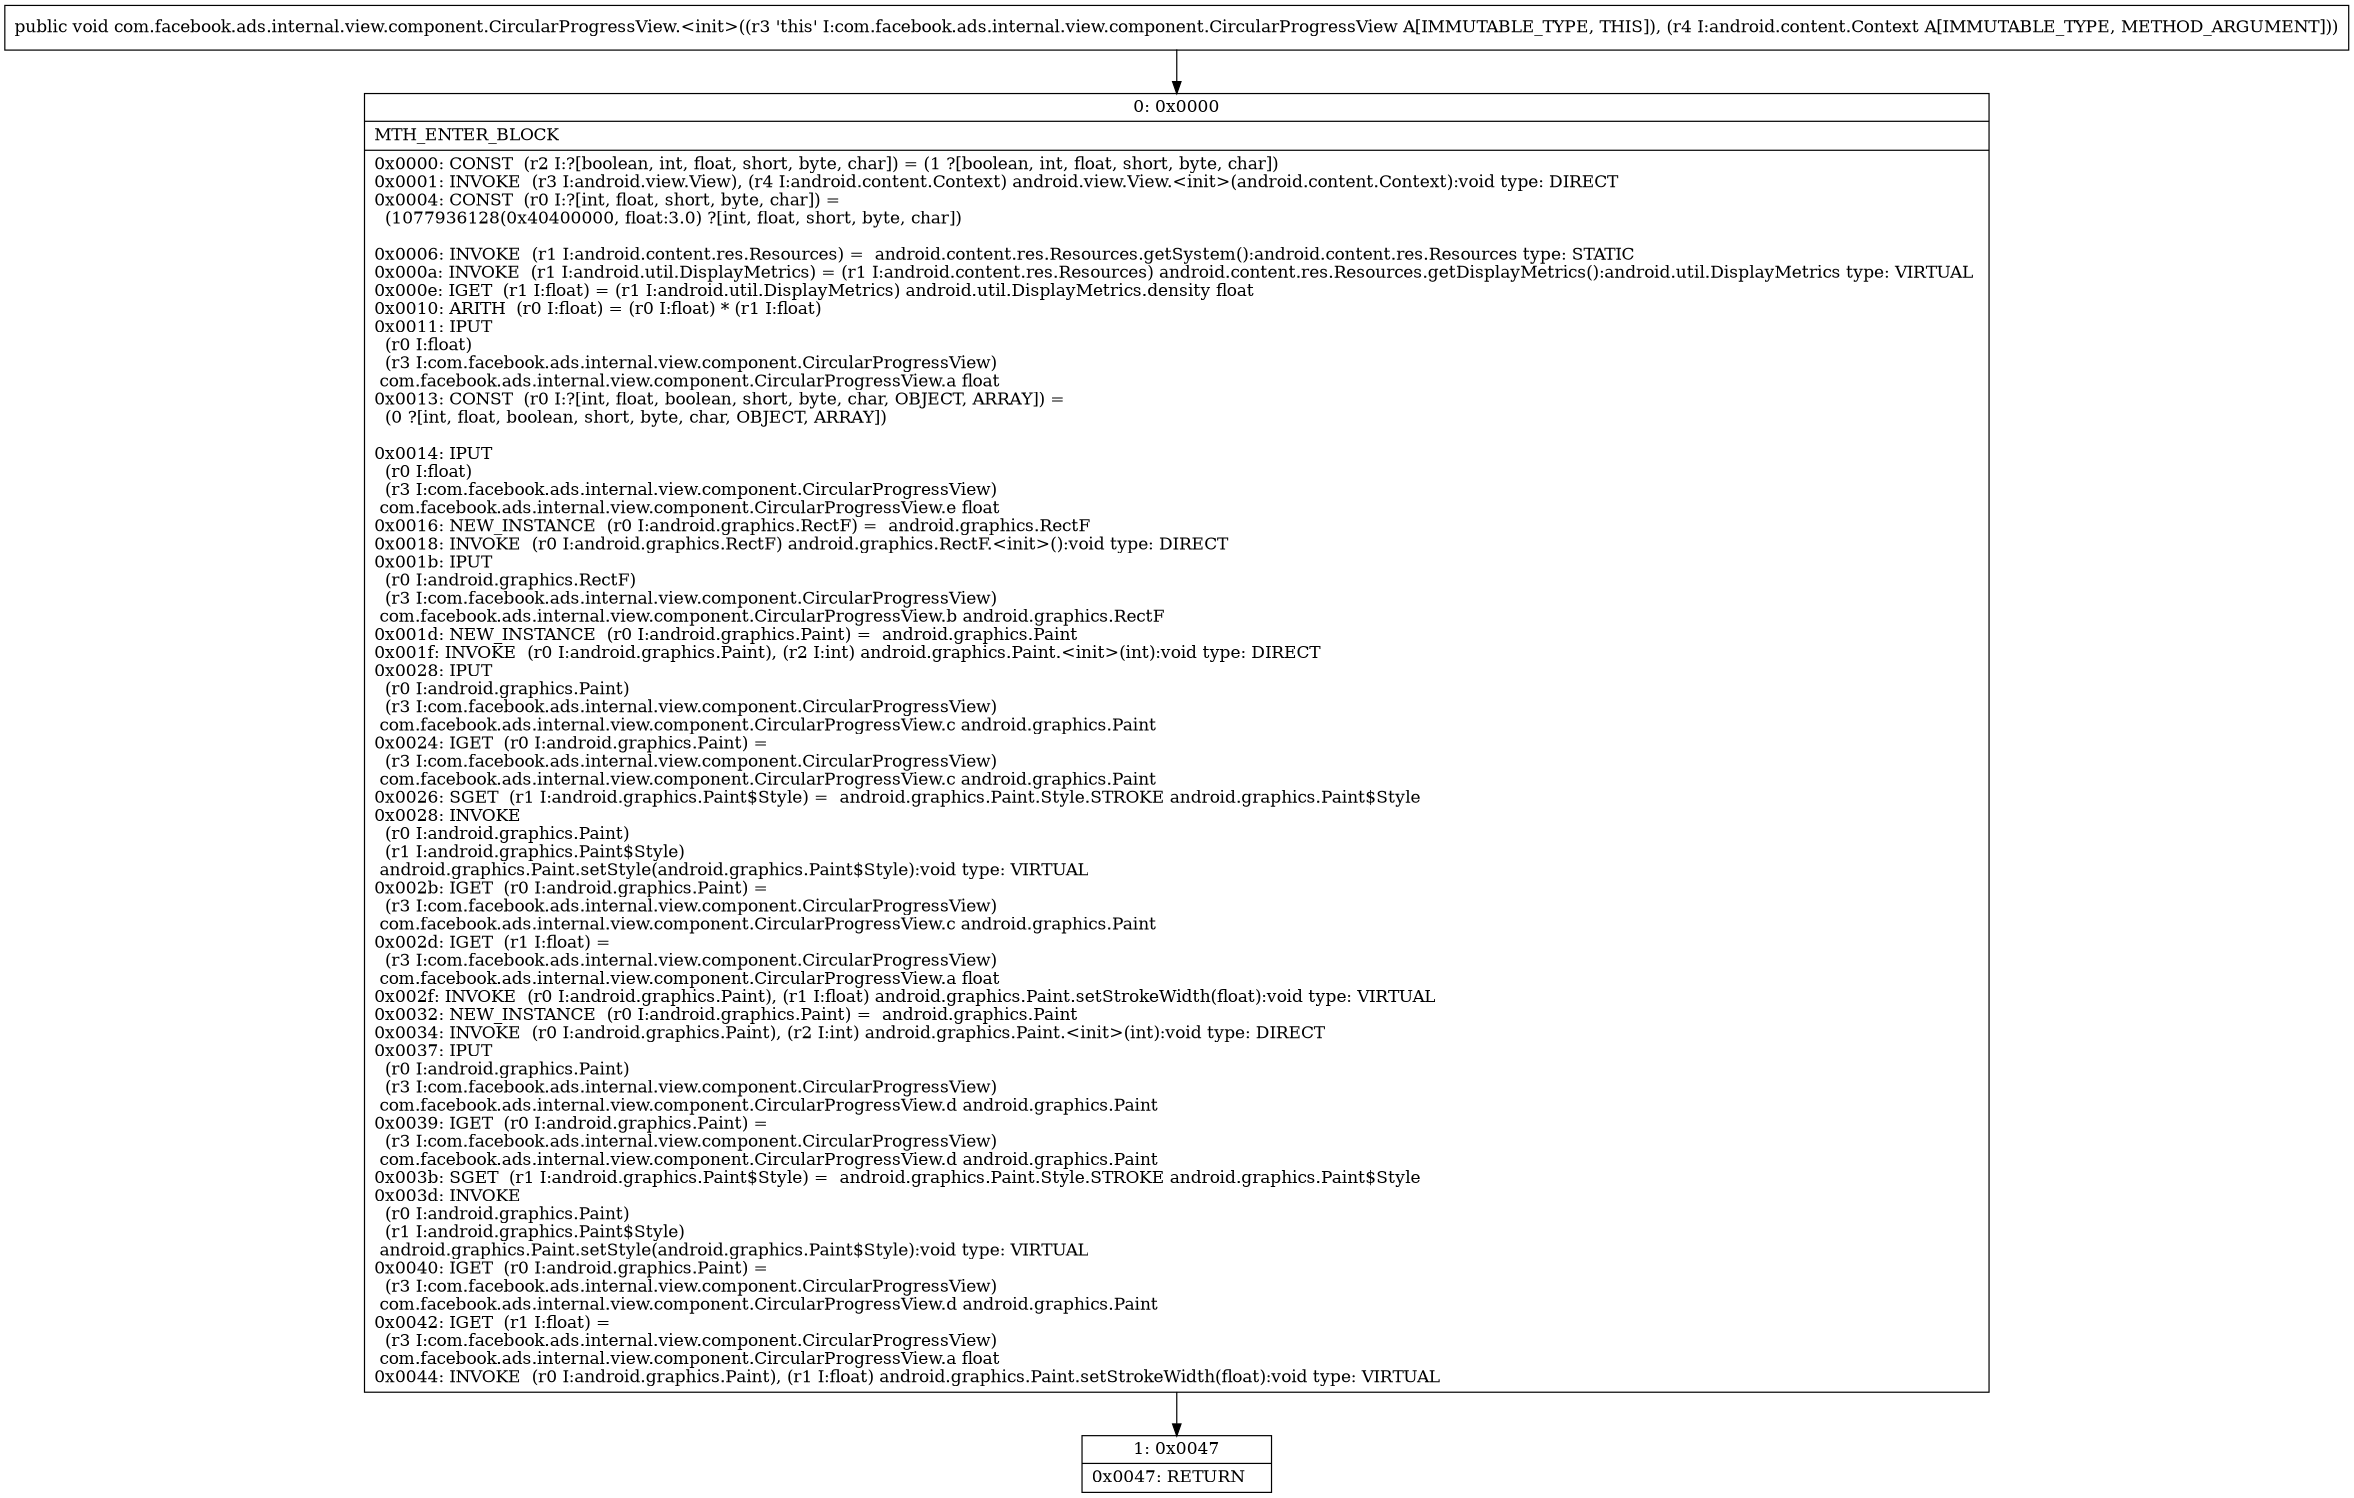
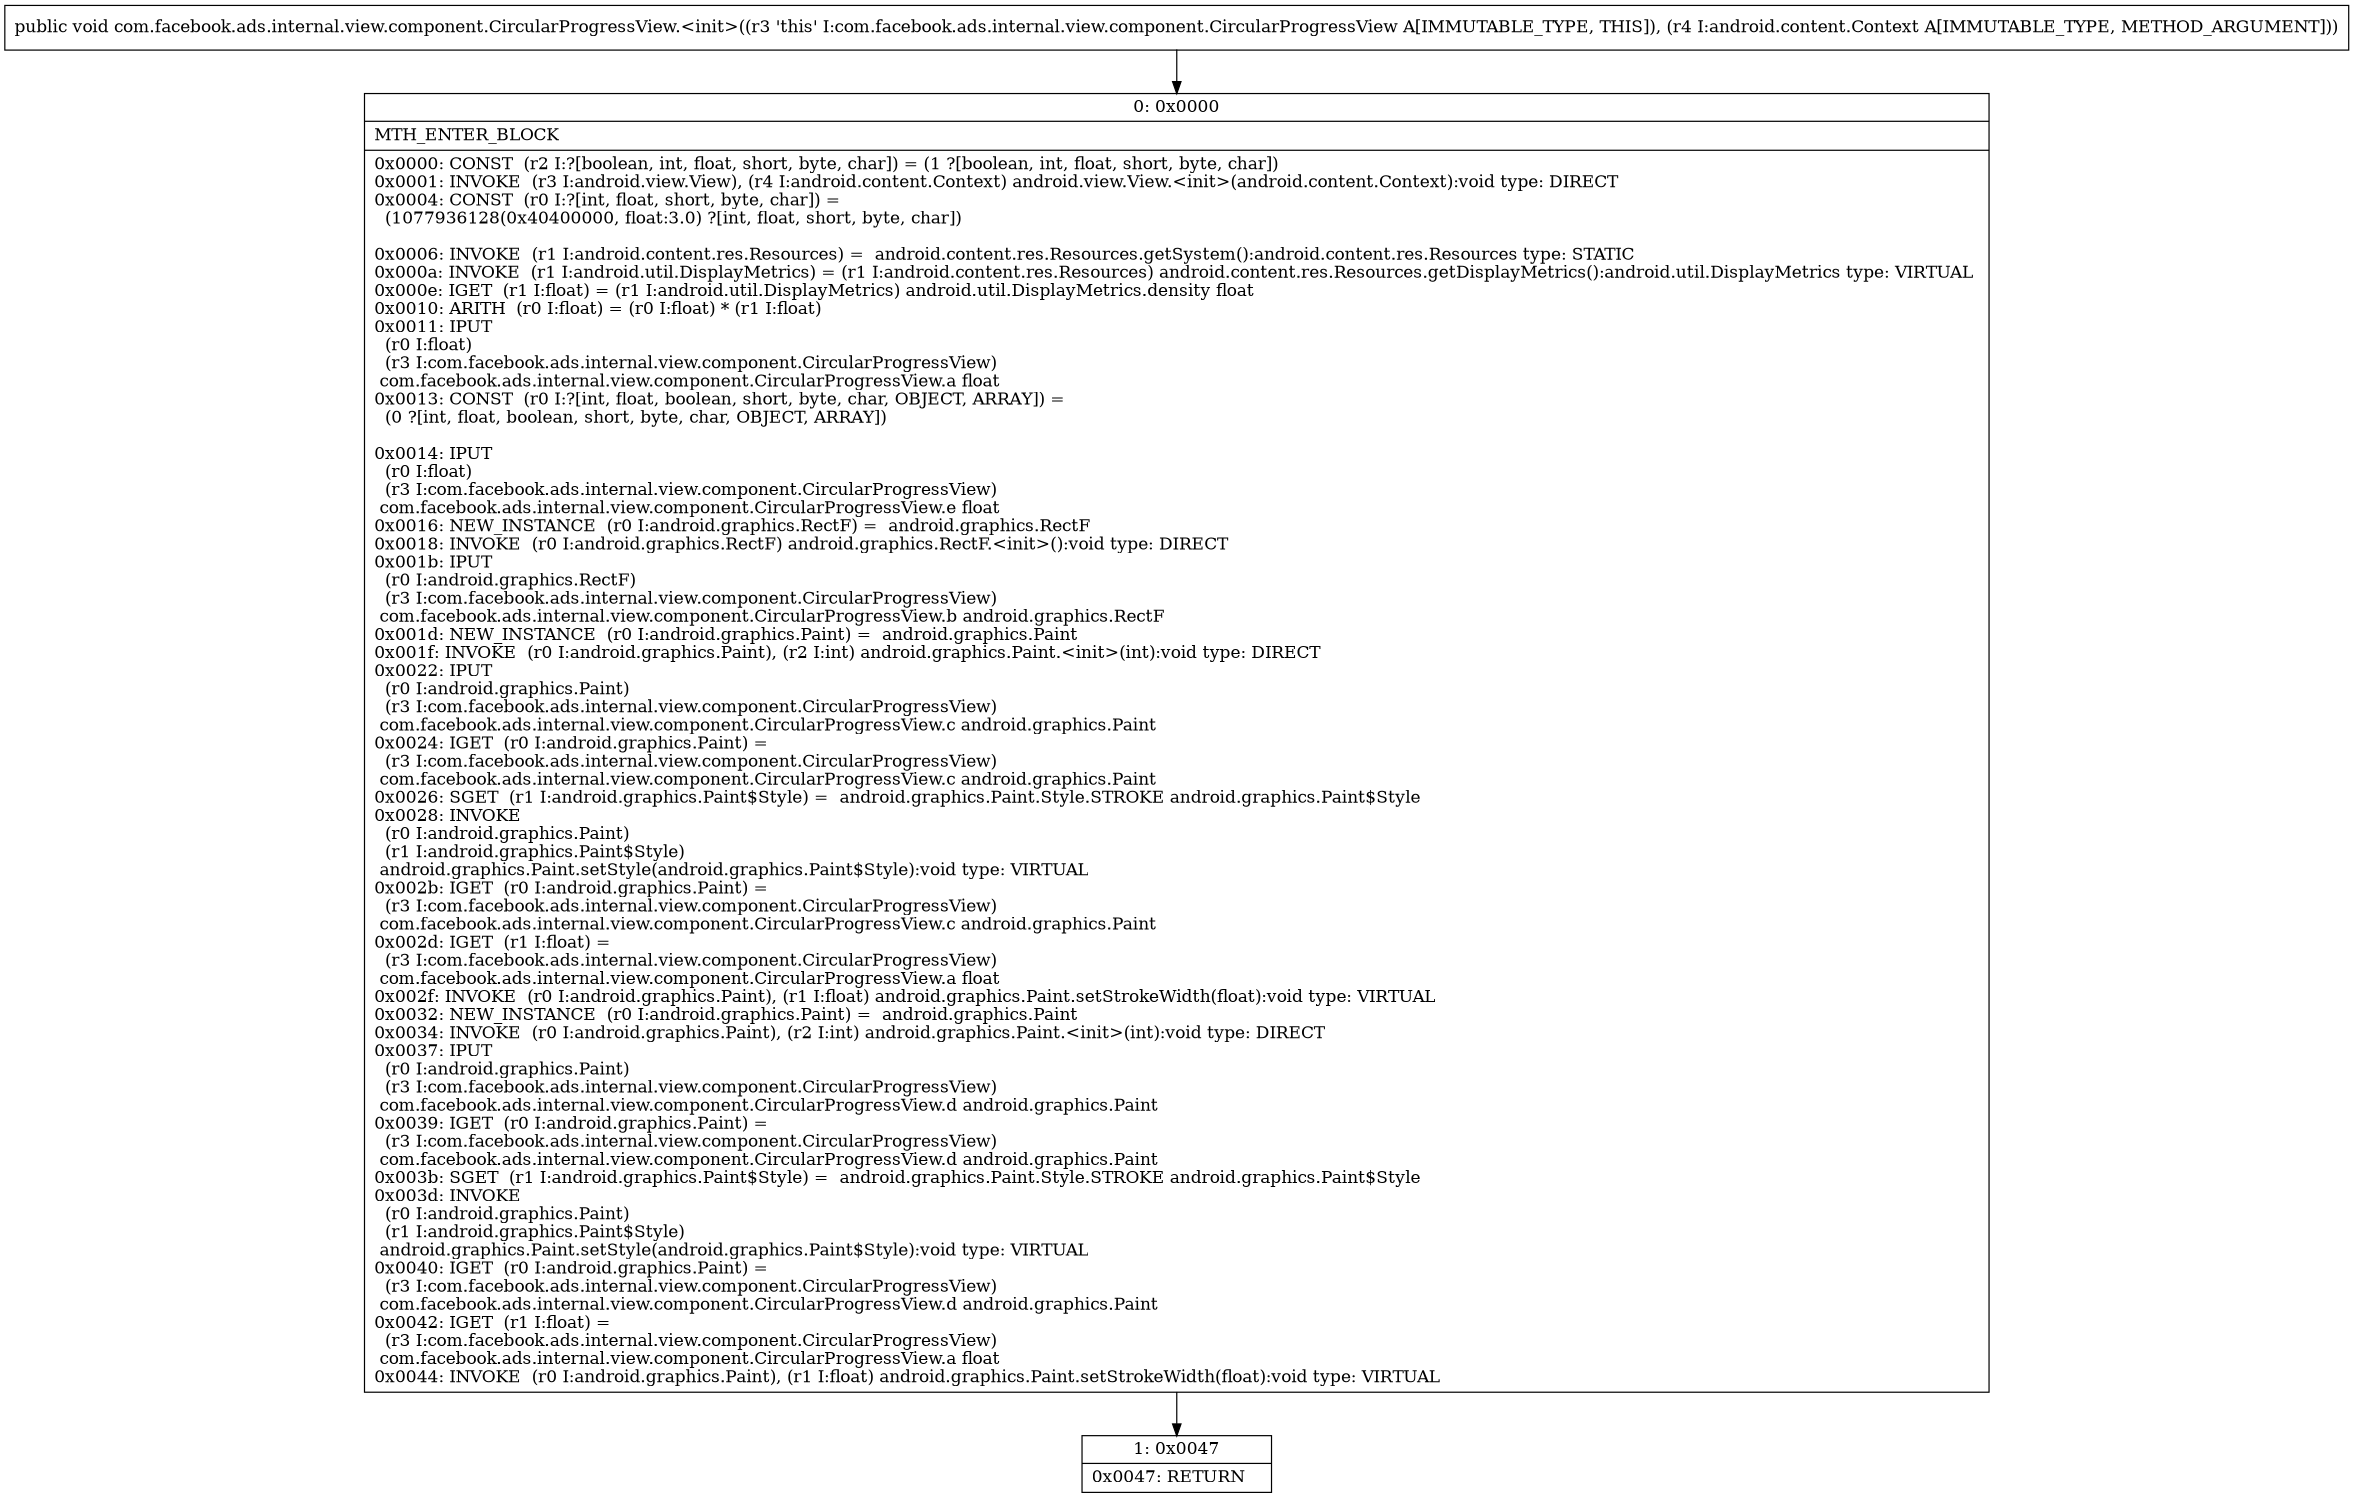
  digraph {
    node [shape=record]
-   n1 [label="{0\:\ 0x0000|MTH_ENTER_BLOCK\l|0x0000: CONST  (r2 I:?[boolean, int, float, short, byte, char]) = (1 ?[boolean, int, float, short, byte, char]) \l0x0001: INVOKE  (r3 I:android.view.View), (r4 I:android.content.Context) android.view.View.\<init\>(android.content.Context):void type: DIRECT \l0x0004: CONST  (r0 I:?[int, float, short, byte, char]) = \l  (1077936128(0x40400000, float:3.0) ?[int, float, short, byte, char])\l \l0x0006: INVOKE  (r1 I:android.content.res.Resources) =  android.content.res.Resources.getSystem():android.content.res.Resources type: STATIC \l0x000a: INVOKE  (r1 I:android.util.DisplayMetrics) = (r1 I:android.content.res.Resources) android.content.res.Resources.getDisplayMetrics():android.util.DisplayMetrics type: VIRTUAL \l0x000e: IGET  (r1 I:float) = (r1 I:android.util.DisplayMetrics) android.util.DisplayMetrics.density float \l0x0010: ARITH  (r0 I:float) = (r0 I:float) * (r1 I:float) \l0x0011: IPUT  \l  (r0 I:float)\l  (r3 I:com.facebook.ads.internal.view.component.CircularProgressView)\l com.facebook.ads.internal.view.component.CircularProgressView.a float \l0x0013: CONST  (r0 I:?[int, float, boolean, short, byte, char, OBJECT, ARRAY]) = \l  (0 ?[int, float, boolean, short, byte, char, OBJECT, ARRAY])\l \l0x0014: IPUT  \l  (r0 I:float)\l  (r3 I:com.facebook.ads.internal.view.component.CircularProgressView)\l com.facebook.ads.internal.view.component.CircularProgressView.e float \l0x0016: NEW_INSTANCE  (r0 I:android.graphics.RectF) =  android.graphics.RectF \l0x0018: INVOKE  (r0 I:android.graphics.RectF) android.graphics.RectF.\<init\>():void type: DIRECT \l0x001b: IPUT  \l  (r0 I:android.graphics.RectF)\l  (r3 I:com.facebook.ads.internal.view.component.CircularProgressView)\l com.facebook.ads.internal.view.component.CircularProgressView.b android.graphics.RectF \l0x001d: NEW_INSTANCE  (r0 I:android.graphics.Paint) =  android.graphics.Paint \l0x001f: INVOKE  (r0 I:android.graphics.Paint), (r2 I:int) android.graphics.Paint.\<init\>(int):void type: DIRECT \l0x0028: IPUT  \l  (r0 I:android.graphics.Paint)\l  (r3 I:com.facebook.ads.internal.view.component.CircularProgressView)\l com.facebook.ads.internal.view.component.CircularProgressView.c android.graphics.Paint \l0x0024: IGET  (r0 I:android.graphics.Paint) = \l  (r3 I:com.facebook.ads.internal.view.component.CircularProgressView)\l com.facebook.ads.internal.view.component.CircularProgressView.c android.graphics.Paint \l0x0026: SGET  (r1 I:android.graphics.Paint$Style) =  android.graphics.Paint.Style.STROKE android.graphics.Paint$Style \l0x0028: INVOKE  \l  (r0 I:android.graphics.Paint)\l  (r1 I:android.graphics.Paint$Style)\l android.graphics.Paint.setStyle(android.graphics.Paint$Style):void type: VIRTUAL \l0x002b: IGET  (r0 I:android.graphics.Paint) = \l  (r3 I:com.facebook.ads.internal.view.component.CircularProgressView)\l com.facebook.ads.internal.view.component.CircularProgressView.c android.graphics.Paint \l0x002d: IGET  (r1 I:float) = \l  (r3 I:com.facebook.ads.internal.view.component.CircularProgressView)\l com.facebook.ads.internal.view.component.CircularProgressView.a float \l0x002f: INVOKE  (r0 I:android.graphics.Paint), (r1 I:float) android.graphics.Paint.setStrokeWidth(float):void type: VIRTUAL \l0x0032: NEW_INSTANCE  (r0 I:android.graphics.Paint) =  android.graphics.Paint \l0x0034: INVOKE  (r0 I:android.graphics.Paint), (r2 I:int) android.graphics.Paint.\<init\>(int):void type: DIRECT \l0x0037: IPUT  \l  (r0 I:android.graphics.Paint)\l  (r3 I:com.facebook.ads.internal.view.component.CircularProgressView)\l com.facebook.ads.internal.view.component.CircularProgressView.d android.graphics.Paint \l0x0039: IGET  (r0 I:android.graphics.Paint) = \l  (r3 I:com.facebook.ads.internal.view.component.CircularProgressView)\l com.facebook.ads.internal.view.component.CircularProgressView.d android.graphics.Paint \l0x003b: SGET  (r1 I:android.graphics.Paint$Style) =  android.graphics.Paint.Style.STROKE android.graphics.Paint$Style \l0x003d: INVOKE  \l  (r0 I:android.graphics.Paint)\l  (r1 I:android.graphics.Paint$Style)\l android.graphics.Paint.setStyle(android.graphics.Paint$Style):void type: VIRTUAL \l0x0040: IGET  (r0 I:android.graphics.Paint) = \l  (r3 I:com.facebook.ads.internal.view.component.CircularProgressView)\l com.facebook.ads.internal.view.component.CircularProgressView.d android.graphics.Paint \l0x0042: IGET  (r1 I:float) = \l  (r3 I:com.facebook.ads.internal.view.component.CircularProgressView)\l com.facebook.ads.internal.view.component.CircularProgressView.a float \l0x0044: INVOKE  (r0 I:android.graphics.Paint), (r1 I:float) android.graphics.Paint.setStrokeWidth(float):void type: VIRTUAL \l}"]
+   n1 [label="{0\:\ 0x0000|MTH_ENTER_BLOCK\l|0x0000: CONST  (r2 I:?[boolean, int, float, short, byte, char]) = (1 ?[boolean, int, float, short, byte, char]) \l0x0001: INVOKE  (r3 I:android.view.View), (r4 I:android.content.Context) android.view.View.\<init\>(android.content.Context):void type: DIRECT \l0x0004: CONST  (r0 I:?[int, float, short, byte, char]) = \l  (1077936128(0x40400000, float:3.0) ?[int, float, short, byte, char])\l \l0x0006: INVOKE  (r1 I:android.content.res.Resources) =  android.content.res.Resources.getSystem():android.content.res.Resources type: STATIC \l0x000a: INVOKE  (r1 I:android.util.DisplayMetrics) = (r1 I:android.content.res.Resources) android.content.res.Resources.getDisplayMetrics():android.util.DisplayMetrics type: VIRTUAL \l0x000e: IGET  (r1 I:float) = (r1 I:android.util.DisplayMetrics) android.util.DisplayMetrics.density float \l0x0010: ARITH  (r0 I:float) = (r0 I:float) * (r1 I:float) \l0x0011: IPUT  \l  (r0 I:float)\l  (r3 I:com.facebook.ads.internal.view.component.CircularProgressView)\l com.facebook.ads.internal.view.component.CircularProgressView.a float \l0x0013: CONST  (r0 I:?[int, float, boolean, short, byte, char, OBJECT, ARRAY]) = \l  (0 ?[int, float, boolean, short, byte, char, OBJECT, ARRAY])\l \l0x0014: IPUT  \l  (r0 I:float)\l  (r3 I:com.facebook.ads.internal.view.component.CircularProgressView)\l com.facebook.ads.internal.view.component.CircularProgressView.e float \l0x0016: NEW_INSTANCE  (r0 I:android.graphics.RectF) =  android.graphics.RectF \l0x0018: INVOKE  (r0 I:android.graphics.RectF) android.graphics.RectF.\<init\>():void type: DIRECT \l0x001b: IPUT  \l  (r0 I:android.graphics.RectF)\l  (r3 I:com.facebook.ads.internal.view.component.CircularProgressView)\l com.facebook.ads.internal.view.component.CircularProgressView.b android.graphics.RectF \l0x001d: NEW_INSTANCE  (r0 I:android.graphics.Paint) =  android.graphics.Paint \l0x001f: INVOKE  (r0 I:android.graphics.Paint), (r2 I:int) android.graphics.Paint.\<init\>(int):void type: DIRECT \l0x0022: IPUT  \l  (r0 I:android.graphics.Paint)\l  (r3 I:com.facebook.ads.internal.view.component.CircularProgressView)\l com.facebook.ads.internal.view.component.CircularProgressView.c android.graphics.Paint \l0x0024: IGET  (r0 I:android.graphics.Paint) = \l  (r3 I:com.facebook.ads.internal.view.component.CircularProgressView)\l com.facebook.ads.internal.view.component.CircularProgressView.c android.graphics.Paint \l0x0026: SGET  (r1 I:android.graphics.Paint$Style) =  android.graphics.Paint.Style.STROKE android.graphics.Paint$Style \l0x0028: INVOKE  \l  (r0 I:android.graphics.Paint)\l  (r1 I:android.graphics.Paint$Style)\l android.graphics.Paint.setStyle(android.graphics.Paint$Style):void type: VIRTUAL \l0x002b: IGET  (r0 I:android.graphics.Paint) = \l  (r3 I:com.facebook.ads.internal.view.component.CircularProgressView)\l com.facebook.ads.internal.view.component.CircularProgressView.c android.graphics.Paint \l0x002d: IGET  (r1 I:float) = \l  (r3 I:com.facebook.ads.internal.view.component.CircularProgressView)\l com.facebook.ads.internal.view.component.CircularProgressView.a float \l0x002f: INVOKE  (r0 I:android.graphics.Paint), (r1 I:float) android.graphics.Paint.setStrokeWidth(float):void type: VIRTUAL \l0x0032: NEW_INSTANCE  (r0 I:android.graphics.Paint) =  android.graphics.Paint \l0x0034: INVOKE  (r0 I:android.graphics.Paint), (r2 I:int) android.graphics.Paint.\<init\>(int):void type: DIRECT \l0x0037: IPUT  \l  (r0 I:android.graphics.Paint)\l  (r3 I:com.facebook.ads.internal.view.component.CircularProgressView)\l com.facebook.ads.internal.view.component.CircularProgressView.d android.graphics.Paint \l0x0039: IGET  (r0 I:android.graphics.Paint) = \l  (r3 I:com.facebook.ads.internal.view.component.CircularProgressView)\l com.facebook.ads.internal.view.component.CircularProgressView.d android.graphics.Paint \l0x003b: SGET  (r1 I:android.graphics.Paint$Style) =  android.graphics.Paint.Style.STROKE android.graphics.Paint$Style \l0x003d: INVOKE  \l  (r0 I:android.graphics.Paint)\l  (r1 I:android.graphics.Paint$Style)\l android.graphics.Paint.setStyle(android.graphics.Paint$Style):void type: VIRTUAL \l0x0040: IGET  (r0 I:android.graphics.Paint) = \l  (r3 I:com.facebook.ads.internal.view.component.CircularProgressView)\l com.facebook.ads.internal.view.component.CircularProgressView.d android.graphics.Paint \l0x0042: IGET  (r1 I:float) = \l  (r3 I:com.facebook.ads.internal.view.component.CircularProgressView)\l com.facebook.ads.internal.view.component.CircularProgressView.a float \l0x0044: INVOKE  (r0 I:android.graphics.Paint), (r1 I:float) android.graphics.Paint.setStrokeWidth(float):void type: VIRTUAL \l}"]
    n2 [label="{1\:\ 0x0047|0x0047: RETURN   \l}"]
    n3 [label="{public void com.facebook.ads.internal.view.component.CircularProgressView.\<init\>((r3 'this' I:com.facebook.ads.internal.view.component.CircularProgressView A[IMMUTABLE_TYPE, THIS]), (r4 I:android.content.Context A[IMMUTABLE_TYPE, METHOD_ARGUMENT])) }"]
    n1 -> n2
    n3 -> n1
  }
